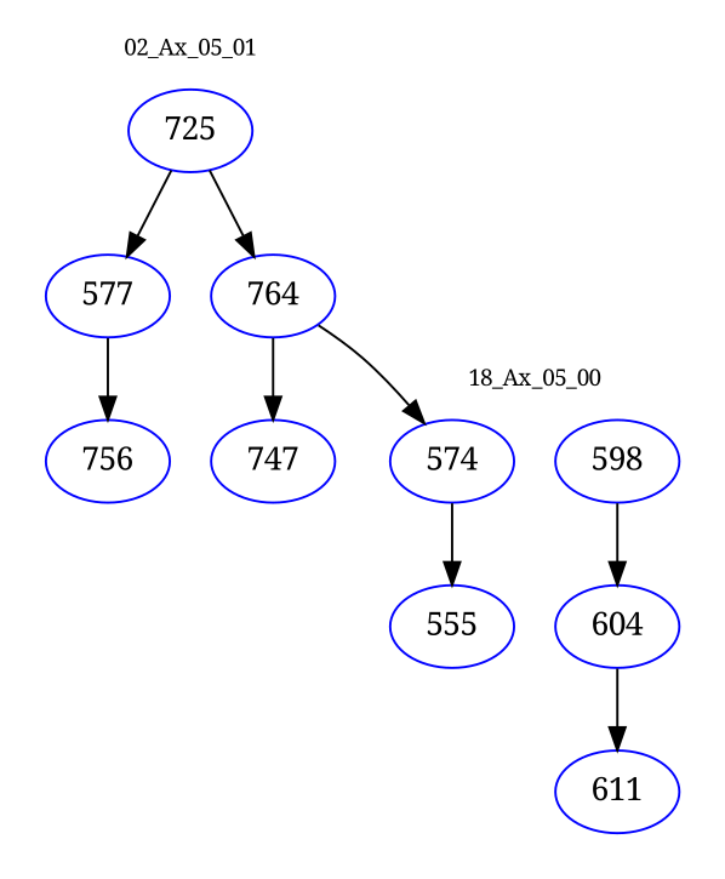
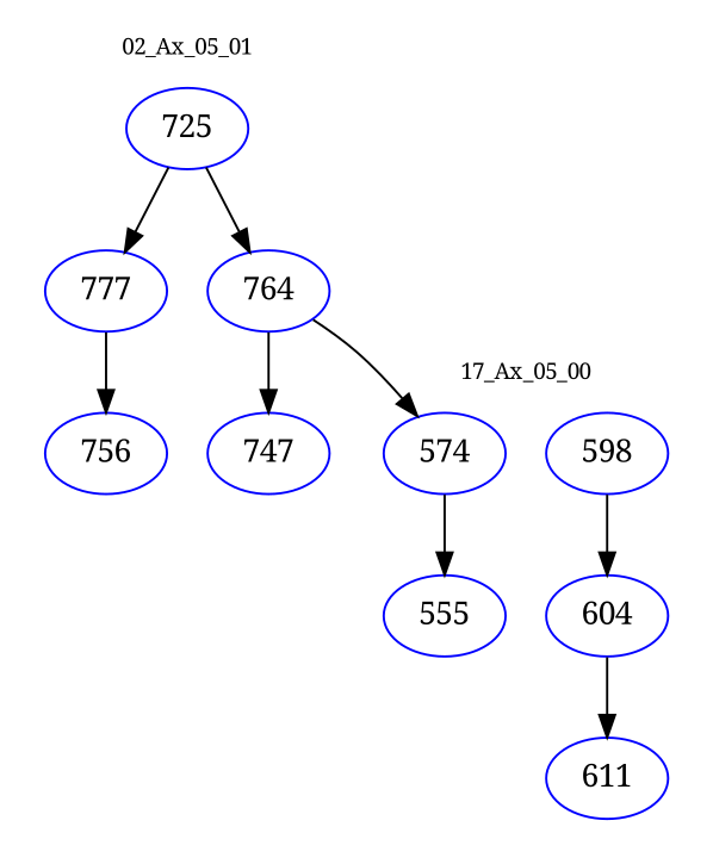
  digraph {
    fontname="Noto Serif"
    node [color=blue fontname="Noto Serif"]
    edge [color=black fontname="Noto Serif"]
    n1 [label=598]
    n2 [label=574]
    n3 [label=604]
    n4 [label=555]
    n5 [label=611]
    n6 [label=725]
    n7 [label=764]
-   n8 [label=577]
+   n8 [label=777]
    n9 [label=747]
    n10 [label=756]
    subgraph cluster_1 {
      color=white
      fontsize=10
-     label="18_Ax_05_00"
+     label="17_Ax_05_00"
      n1
      n2
      n3
      n4
      n5
    }
    subgraph cluster_2 {
      color=white
      fontsize=10
      label="02_Ax_05_01"
      n6
      n7
      n8
      n9
      n10
    }
    n1 -> n3
    n2 -> n4
    n3 -> n5
    n6 -> n7
    n6 -> n8
    n7 -> n2
    n7 -> n9
    n8 -> n10
  }
